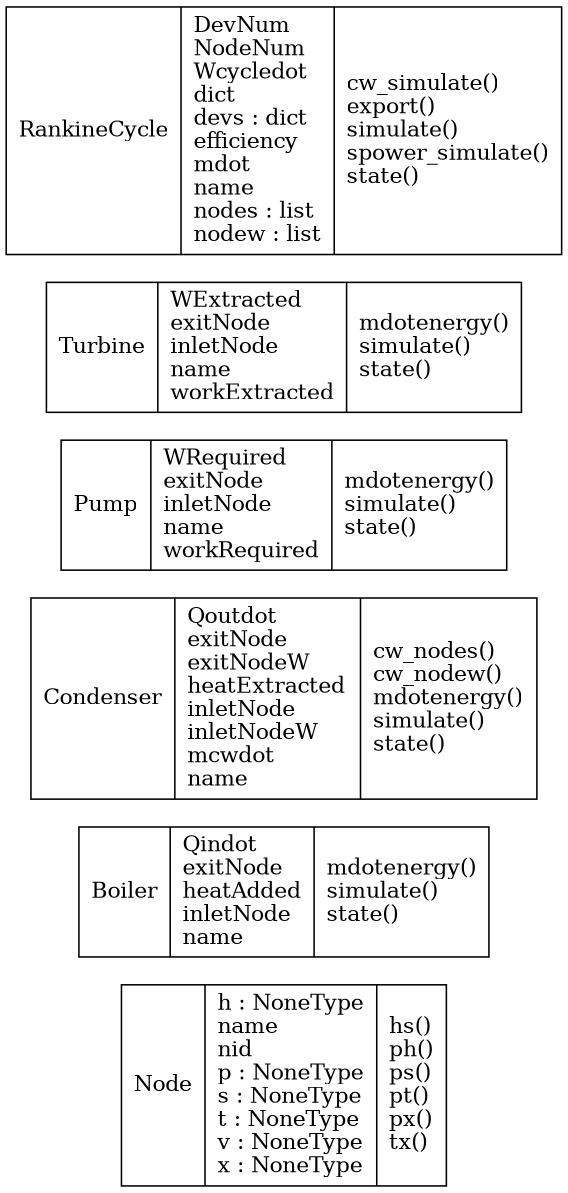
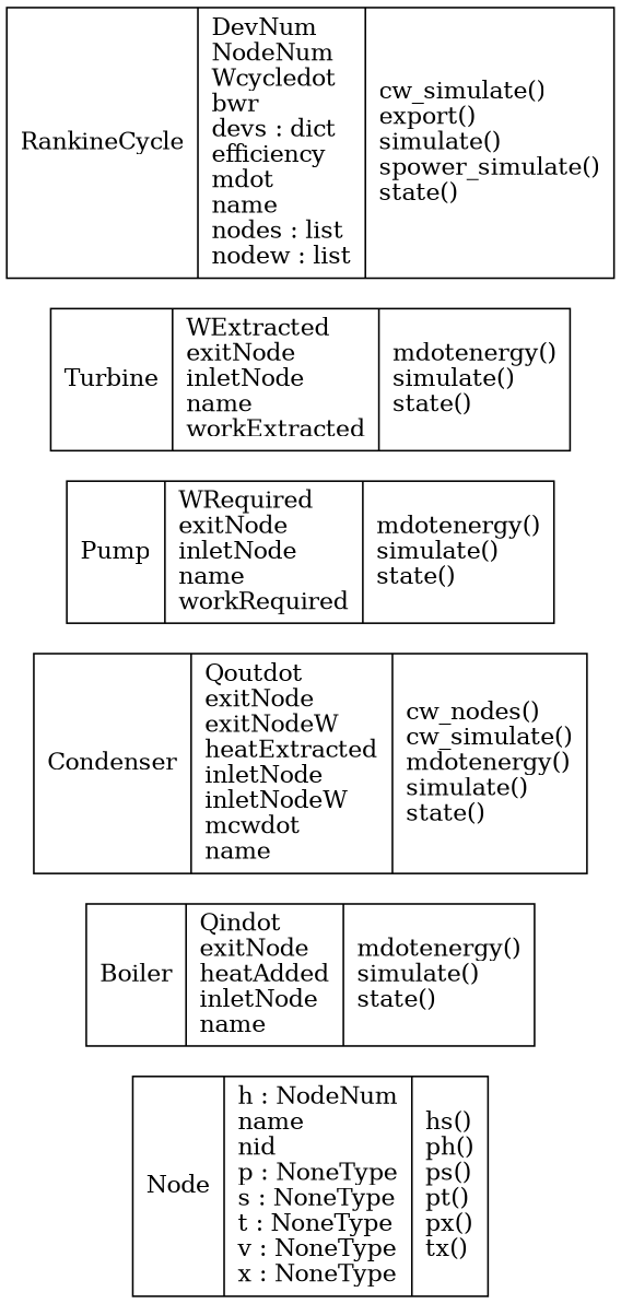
  digraph {
    rankdir=LR
    node [shape=record]
-   n1 [label="{Node|h : NoneType\lname\lnid\lp : NoneType\ls : NoneType\lt : NoneType\lv : NoneType\lx : NoneType\l|hs()\lph()\lps()\lpt()\lpx()\ltx()\l}"]
+   n1 [label="{Node|h : NodeNum\lname\lnid\lp : NoneType\ls : NoneType\lt : NoneType\lv : NoneType\lx : NoneType\l|hs()\lph()\lps()\lpt()\lpx()\ltx()\l}"]
    n2 [label="{Boiler|Qindot\lexitNode\lheatAdded\linletNode\lname\l|mdotenergy()\lsimulate()\lstate()\l}"]
-   n3 [label="{Condenser|Qoutdot\lexitNode\lexitNodeW\lheatExtracted\linletNode\linletNodeW\lmcwdot\lname\l|cw_nodes()\lcw_nodew()\lmdotenergy()\lsimulate()\lstate()\l}"]
+   n3 [label="{Condenser|Qoutdot\lexitNode\lexitNodeW\lheatExtracted\linletNode\linletNodeW\lmcwdot\lname\l|cw_nodes()\lcw_simulate()\lmdotenergy()\lsimulate()\lstate()\l}"]
    n4 [label="{Pump|WRequired\lexitNode\linletNode\lname\lworkRequired\l|mdotenergy()\lsimulate()\lstate()\l}"]
    n5 [label="{Turbine|WExtracted\lexitNode\linletNode\lname\lworkExtracted\l|mdotenergy()\lsimulate()\lstate()\l}"]
-   n6 [label="{RankineCycle|DevNum\lNodeNum\lWcycledot\ldict\ldevs : dict\lefficiency\lmdot\lname\lnodes : list\lnodew : list\l|cw_simulate()\lexport()\lsimulate()\lspower_simulate()\lstate()\l}"]
+   n6 [label="{RankineCycle|DevNum\lNodeNum\lWcycledot\lbwr\ldevs : dict\lefficiency\lmdot\lname\lnodes : list\lnodew : list\l|cw_simulate()\lexport()\lsimulate()\lspower_simulate()\lstate()\l}"]
  }
